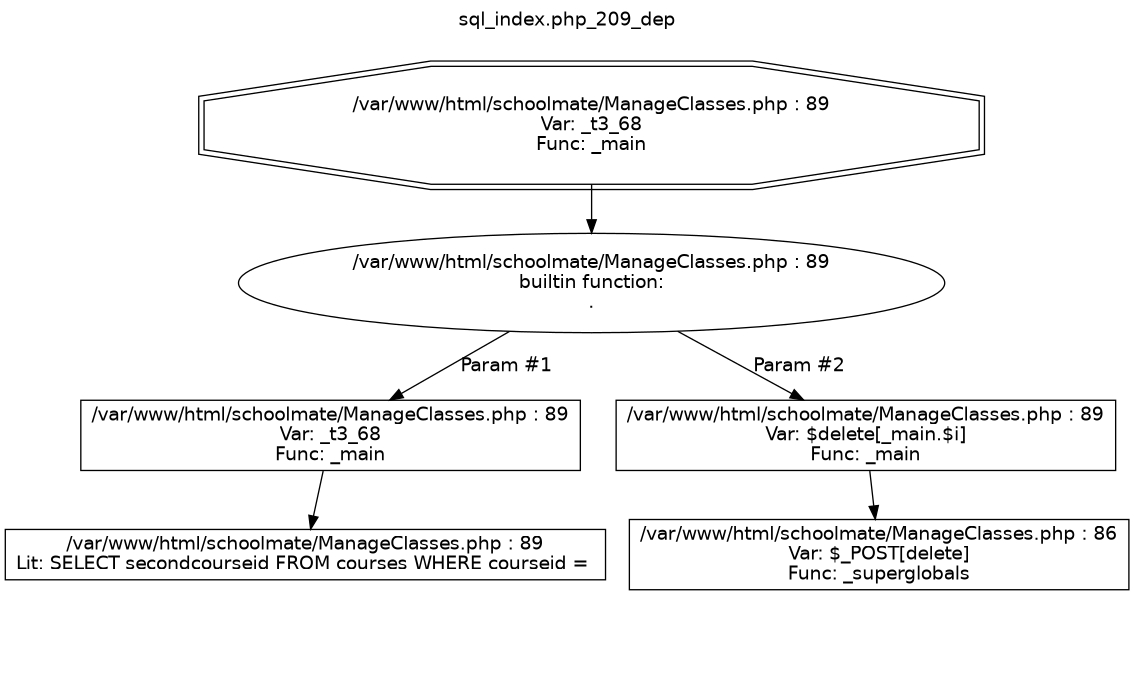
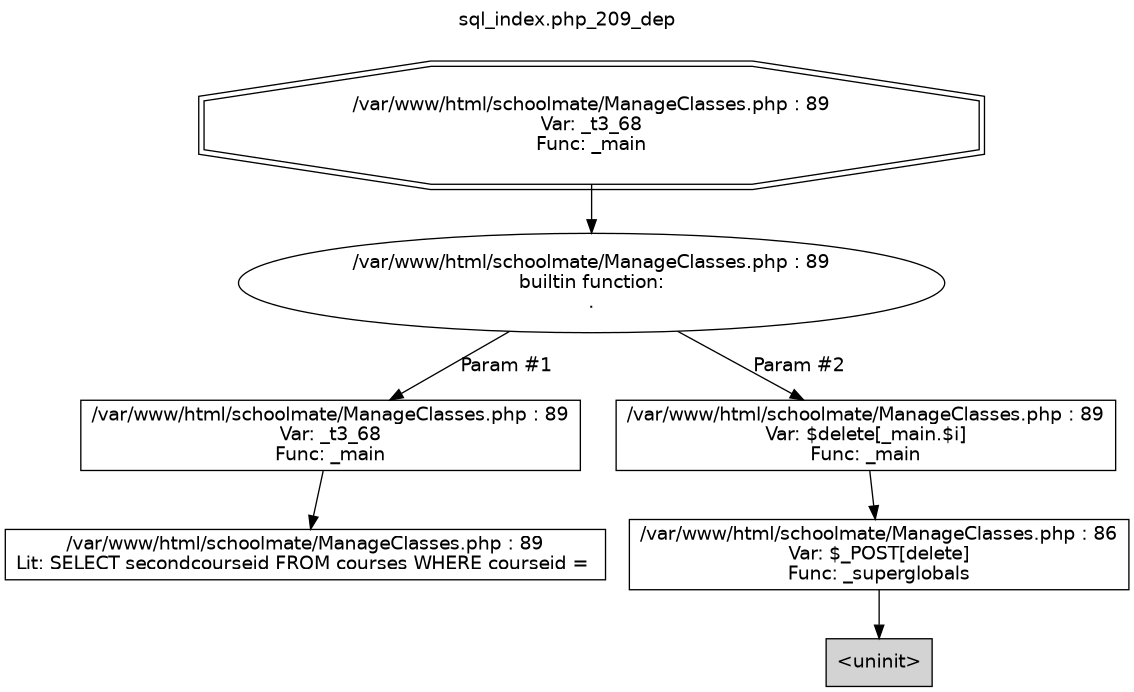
  digraph {
    label="sql_index.php_209_dep"
    labelloc=t
    fontname="DejaVu Sans"
    node [shape=box fontname="DejaVu Sans"]
    edge [fontname="DejaVu Sans"]
    n1 [label="/var/www/html/schoolmate/ManageClasses.php : 89\nVar: _t3_68\nFunc: _main\n" shape=doubleoctagon]
    n2 [label="/var/www/html/schoolmate/ManageClasses.php : 89\nbuiltin function:\n.\n" shape=ellipse]
    n3 [label="/var/www/html/schoolmate/ManageClasses.php : 89\nVar: _t3_68\nFunc: _main\n"]
    n4 [label="/var/www/html/schoolmate/ManageClasses.php : 89\nVar: $delete[_main.$i]\nFunc: _main\n"]
    n5 [label="/var/www/html/schoolmate/ManageClasses.php : 89\nLit: SELECT secondcourseid FROM courses WHERE courseid = \n"]
    n6 [label="/var/www/html/schoolmate/ManageClasses.php : 86\nVar: $_POST[delete]\nFunc: _superglobals\n"]
+   n7 [label="<uninit>" style=filled]
    n1 -> n2
    n2 -> n3 [label="Param #1"]
    n2 -> n4 [label="Param #2"]
    n3 -> n5
    n4 -> n6
+   n6 -> n7
  }
